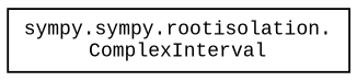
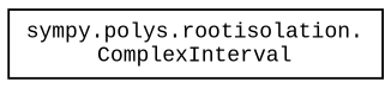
  digraph {
    rankdir=LR
    fontname="Liberation Mono"
-   n1 [color=black fillcolor=white fontname="Liberation Mono" fontsize=10 height=0.2 label="sympy.sympy.rootisolation.\lComplexInterval" shape=record style=filled width=0.4]
+   n1 [color=black fillcolor=white fontname="Liberation Mono" fontsize=10 height=0.2 label="sympy.polys.rootisolation.\lComplexInterval" shape=record style=filled width=0.4]
  }
